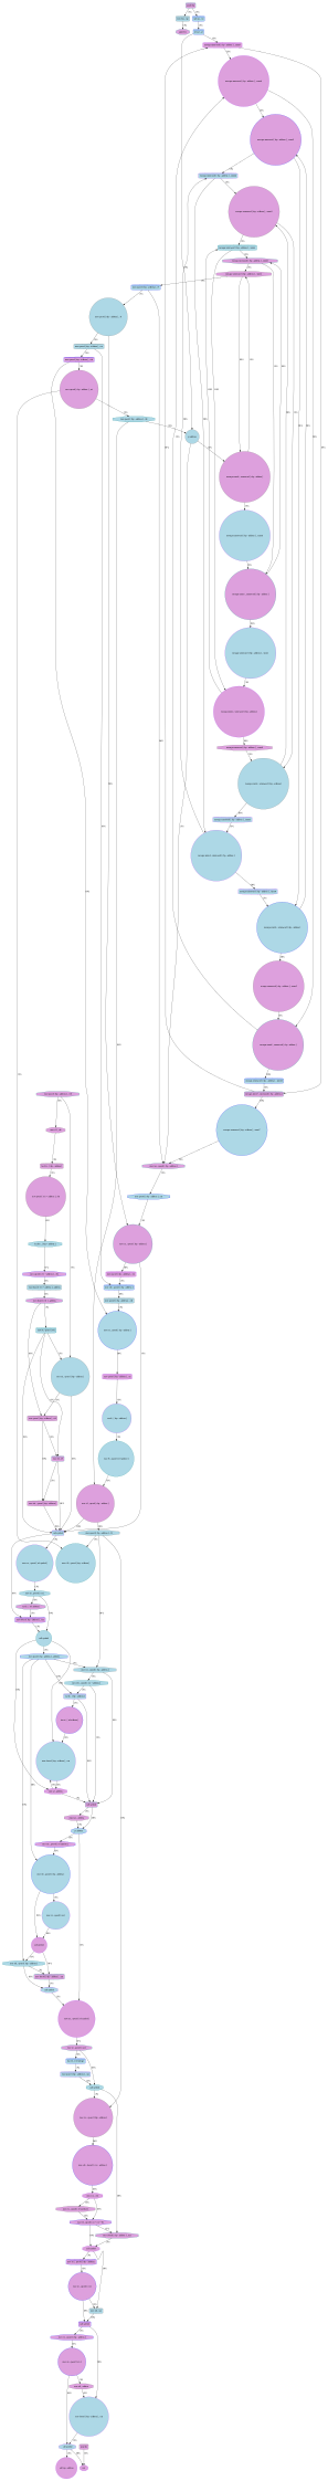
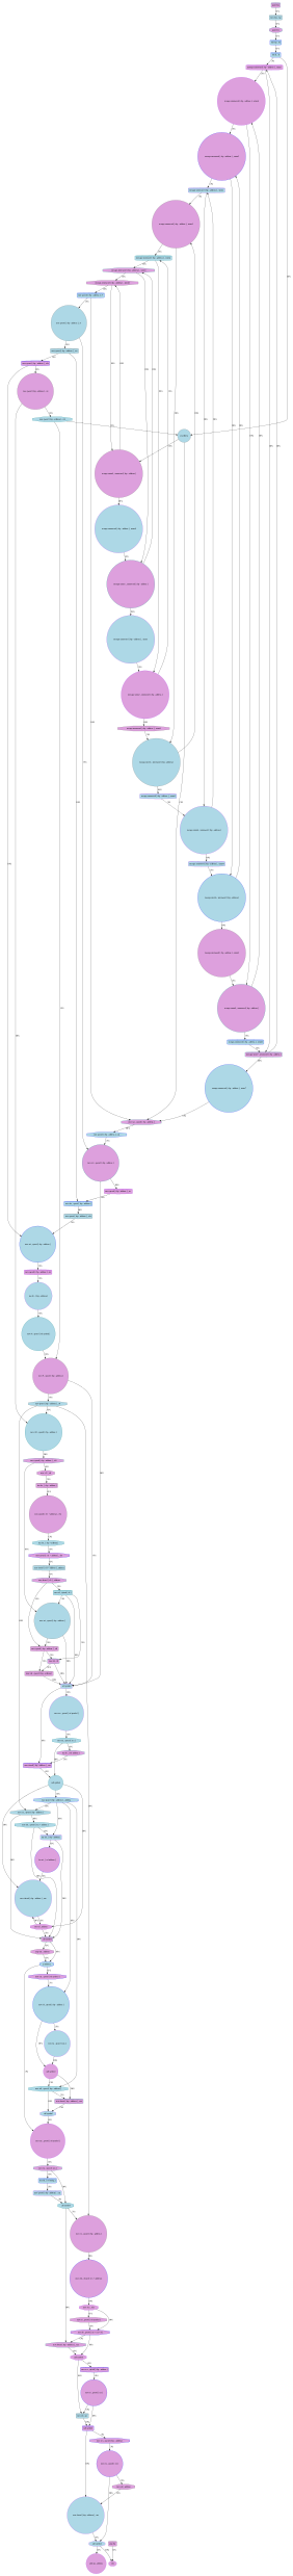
  digraph {
    fontname="Liberation Serif"
    node [color=gray40 fillcolor=plum fontname="Liberation Serif" shape=circle style=filled]
    edge [fontname="Liberation Serif"]
    n1 [color=teal label="push rbp" shape=cylinder]
    n2 [fillcolor=lightblue label="mov rbp , rsp" shape=cylinder]
    n3 [color=teal label="push rbx" shape=octagon]
    n4 [color=blue fillcolor=lightblue label="sub rsp , rsi" shape=cylinder]
    n5 [color=blue fillcolor=lightblue label="test al , al" shape=cylinder]
    n6 [color=purple label="movaps xmmword [ rbp - address ] , xmm7" shape=cylinder]
    n7 [fillcolor=lightblue label="je address"]
    n8 [color=purple label="movaps xmmword [ rbp - address ] , xmm6"]
    n9 [color=teal label="movaps xmm7 , xmmword [ rbp - address ]" shape=cylinder]
    n10 [label="movaps xmm0 , xmmword [ rbp - address ]"]
    n11 [color=teal label="mov rax , qword [ rbp - address ]" shape=octagon]
    n12 [color=blue label="movaps xmmword [ rbp - address ] , xmm5"]
    n13 [color=teal label="movaps xmm6 , xmmword [ rbp - address ]"]
    n14 [color=blue fillcolor=lightblue label="movaps xmmword [ rbp - address ] , xmm7"]
    n15 [color=purple fillcolor=lightblue label="movaps xmmword [ rbp - address ] , xmm4" shape=cylinder]
    n16 [color=blue fillcolor=lightblue label="movaps xmm5 , xmmword [ rbp - address ]"]
    n17 [color=blue fillcolor=lightblue label="movaps xmmword [ rbp - address ] , xmm6" shape=cylinder]
    n18 [label="movaps xmmword [ rbp - address ] , xmm3"]
    n19 [color=purple fillcolor=lightblue label="movaps xmm4 , xmmword [ rbp - address ]"]
    n20 [label="movaps xmmword [ rbp - address ] , xmm5"]
    n21 [color=teal fillcolor=lightblue label="movaps xmmword [ rbp - address ] , xmm2" shape=cylinder]
    n22 [fillcolor=lightblue label="movaps xmm3 , xmmword [ rbp - address ]"]
    n23 [color=purple fillcolor=lightblue label="movaps xmmword [ rbp - address ] , xmm4" shape=cylinder]
    n24 [color=teal label="movaps xmmword [ rbp - address ] , xmm1" shape=octagon]
    n25 [color=purple label="movaps xmm2 , xmmword [ rbp - address ]"]
    n26 [color=purple fillcolor=lightblue label="movaps xmmword [ rbp - address ] , xmm3" shape=cylinder]
    n27 [label="movaps xmmword [ rbp - address ] , xmm0" shape=octagon]
    n28 [color=teal label="movaps xmm1 , xmmword [ rbp - address ]"]
    n29 [label="movaps xmmword [ rbp - address ] , xmm2" shape=octagon]
    n30 [color=blue fillcolor=lightblue label="mov qword [ rbp - address ] , r9" shape=cylinder]
    n31 [color=purple fillcolor=lightblue label="movaps xmmword [ rbp - address ] , xmm1"]
    n32 [fillcolor=lightblue label="mov qword [ rbp - address ] , r8"]
    n33 [color=purple fillcolor=lightblue label="movaps xmmword [ rbp - address ] , xmm0"]
    n34 [fillcolor=lightblue label="mov qword [ rbp - address ] , rcx" shape=cylinder]
    n35 [color=teal label="mov rcx , qword [ rbp - address ]"]
    n36 [color=blue fillcolor=lightblue label="mov qword [ rbp - address ] , rax" shape=octagon]
    n37 [color=blue label="mov qword [ rbp - address ] , rdx" shape=cylinder]
    n38 [color=blue fillcolor=lightblue label="mov rdx , qword [ rbp - address ]" shape=cylinder]
    n39 [color=purple label="mov qword [ rbp - address ] , rcx" shape=cylinder]
    n40 [color=purple fillcolor=lightblue label="call symbol" shape=cylinder]
    n41 [label="mov qword [ rbp - address ] , rsi"]
    n42 [color=blue fillcolor=lightblue label="mov rsi , qword [ rbp - address ]"]
    n43 [fillcolor=lightblue label="mov qword [ rbp - address ] , rdx" shape=cylinder]
    n44 [color=teal fillcolor=lightblue label="mov qword [ rbp - address ] , rdi" shape=octagon]
    n45 [color=teal fillcolor=lightblue label="mov r10 , qword [ rbp - address ]"]
    n46 [color=purple label="mov qword [ rbp - address ] , rsi" shape=cylinder]
    n47 [label="mov r9 , qword [ rbp - address ]"]
    n48 [color=teal label="mov qword [ rbp - address ] , r10" shape=octagon]
    n49 [fillcolor=lightblue label="mov qword [ rbp - address ] , r9" shape=octagon]
    n50 [color=purple fillcolor=lightblue label="mov rcx , qword [ rel symbol ]"]
    n51 [color=blue label="mov dword [ rbp - address ] , eax" shape=cylinder]
    n52 [color=purple fillcolor=lightblue label="lea rdi , [ rbp - address ]"]
    n53 [color=teal fillcolor=lightblue label="mov r8 , qword [ rel symbol ]"]
    n54 [fillcolor=lightblue label="mov rcx , qword [ rbp - address ]" shape=octagon]
    n55 [label="mov rcx , qword [ rbp - address ]"]
    n56 [color=teal fillcolor=lightblue label="mov rdx , qword [ rcx + address ]" shape=octagon]
    n57 [color=teal label="call symbol" shape=cylinder]
    n58 [color=blue label="mov edx , dword [ rcx + address ]"]
    n59 [label="mov r11 , rdi" shape=octagon]
    n60 [fillcolor=lightblue label="mov rsi , qword [ rbp - address ]"]
    n61 [label="lea rbx , [ rbp - address ]" shape=cylinder]
    n62 [label="mov qword [ rbp - address ] , rdi" shape=cylinder]
    n63 [label="mov qword [ r11 + address ] , rbx"]
    n64 [color=teal fillcolor=lightblue label="lea rbx , [ rbp + address ]" shape=octagon]
    n65 [color=blue label="mov qword [ r11 + address ] , rbx" shape=octagon]
    n66 [fillcolor=lightblue label="mov dword [ r11 + address ] , address" shape=cylinder]
    n67 [color=teal label="mov dword [ r11 ] , address" shape=octagon]
    n68 [color=teal fillcolor=lightblue label="mov r8 , qword [ r8 ]" shape=cylinder]
    n69 [color=teal label="mov rdi , r8" shape=cylinder]
    n70 [label="mov rdx , qword [ rbp - address ]" shape=cylinder]
    n71 [color=teal fillcolor=lightblue label="mov rsi , qword [ rcx ]" shape=octagon]
    n72 [color=teal fillcolor=lightblue label="call symbol"]
    n73 [color=teal label="lea rdi , [ rel address ]" shape=octagon]
    n74 [color=blue fillcolor=lightblue label="mov qword [ rbp - address ] , address" shape=octagon]
    n75 [color=purple fillcolor=lightblue label="mov dword [ rbp - address ] , eax"]
    n76 [color=purple label="mov al , address" shape=octagon]
    n77 [color=purple fillcolor=lightblue label="lea rdi , [ rbp - address ]" shape=cylinder]
    n78 [color=blue fillcolor=lightblue label="mov rdi , qword [ rbp - address ]"]
    n79 [color=teal fillcolor=lightblue label="mov rdi , qword [ rbp - address ]" shape=octagon]
    n80 [color=blue label="lea rsi , [ rel address ]"]
    n81 [color=purple fillcolor=lightblue label="mov rsi , qword [ rax ]"]
    n82 [color=purple label="call symbol"]
    n83 [color=teal label="mov dword [ rbp - address ] , eax" shape=cylinder]
    n84 [color=purple fillcolor=lightblue label="call symbol" shape=octagon]
    n85 [label="cmp eax , address" shape=octagon]
    n86 [color=blue fillcolor=lightblue label="je address" shape=octagon]
    n87 [color=purple label="mov rax , qword [ rel symbol ]"]
    n88 [color=blue label="mov rax , qword [ rel symbol ]" shape=octagon]
    n89 [color=teal label="mov rsi , qword [ rax ]" shape=octagon]
    n90 [color=blue fillcolor=lightblue label="lea rdi , [ rel string ]" shape=cylinder]
    n91 [color=teal fillcolor=lightblue label="call symbol" shape=octagon]
    n92 [color=purple fillcolor=lightblue label="mov qword [ rbp - address ] , rax" shape=cylinder]
    n93 [color=teal label="mov dword [ rbp - address ] , eax" shape=octagon]
    n94 [color=purple label="call symbol" shape=octagon]
    n95 [color=purple label="mov ecx , edx" shape=octagon]
    n96 [label="mov rsi , qword [ rel symbol ]" shape=octagon]
    n97 [color=blue label="mov rdi , qword [ rsi + rcx * 8 ]" shape=octagon]
    n98 [color=blue label="mov rcx , qword [ rbp - address ]" shape=cylinder]
    n99 [fillcolor=lightblue label="mov rdi , rax" shape=cylinder]
    n100 [color=blue label="mov rsi , qword [ rcx ]"]
    n101 [color=blue label="call symbol" shape=cylinder]
    n102 [color=blue label="mov rcx , qword [ rbp - address ]" shape=octagon]
    n103 [color=purple fillcolor=lightblue label="mov dword [ rbp - address ] , eax"]
    n104 [color=blue label="mov rsi , qword [ rcx ]"]
    n105 [color=purple fillcolor=lightblue label="call symbol" shape=octagon]
    n106 [label="mov edi , address" shape=octagon]
    n107 [color=purple label="add rsp , address"]
    n108 [color=purple label=retn shape=octagon]
    n109 [label="pop rbp" shape=cylinder]
    n1 -> n2 [label=CFG]
    n2 -> n3 [label=CFG]
-   n1 -> n4 [label=CFG]
+   n3 -> n4 [label=CFG]
    n4 -> n5 [label=CFG]
    n5 -> n6 [label=CFG]
    n5 -> n7 [label=DFG]
    n6 -> n8 [label=CFG]
    n6 -> n9 [label=DFG]
    n7 -> n10 [label=CFG]
    n7 -> n11 [label=CFG]
    n8 -> n12 [label=CFG]
    n8 -> n13 [label=DFG]
    n9 -> n6 [label=DFG]
    n9 -> n14 [label=DFG]
    n10 -> n27 [label=DFG]
    n10 -> n33 [label=DFG]
    n11 -> n36 [label=DFG]
    n12 -> n15 [label=CFG]
    n12 -> n16 [label=DFG]
    n13 -> n8 [label=DFG]
    n13 -> n17 [label=DFG]
    n14 -> n11 [label=CFG]
    n15 -> n18 [label=CFG]
    n15 -> n19 [label=DFG]
    n16 -> n12 [label=DFG]
    n16 -> n20 [label=DFG]
    n17 -> n9 [label=CFG]
    n18 -> n21 [label=CFG]
    n18 -> n22 [label=DFG]
    n19 -> n15 [label=DFG]
    n19 -> n23 [label=DFG]
    n20 -> n13 [label=CFG]
    n21 -> n24 [label=CFG]
    n21 -> n25 [label=DFG]
    n22 -> n18 [label=DFG]
    n22 -> n26 [label=DFG]
    n23 -> n16 [label=CFG]
    n24 -> n27 [label=CFG]
    n24 -> n28 [label=DFG]
    n25 -> n21 [label=DFG]
    n25 -> n29 [label=DFG]
    n26 -> n19 [label=CFG]
    n27 -> n10 [label=DFG]
    n27 -> n30 [label=CFG]
    n28 -> n24 [label=DFG]
    n28 -> n31 [label=DFG]
    n29 -> n22 [label=CFG]
    n30 -> n11 [label=DFG]
    n30 -> n32 [label=CFG]
    n31 -> n25 [label=CFG]
    n32 -> n34 [label=CFG]
    n32 -> n35 [label=DFG]
    n33 -> n28 [label=CFG]
    n34 -> n37 [label=CFG]
    n34 -> n38 [label=DFG]
    n35 -> n39 [label=DFG]
    n35 -> n40 [label=DFG]
    n36 -> n35 [label=CFG]
    n37 -> n41 [label=CFG]
    n37 -> n42 [label=DFG]
    n38 -> n43 [label=DFG]
    n39 -> n38 [label=CFG]
    n40 -> n50 [label=CFG]
    n40 -> n51 [label=DFG]
    n41 -> n44 [label=CFG]
    n41 -> n45 [label=DFG]
    n42 -> n46 [label=DFG]
    n43 -> n42 [label=CFG]
    n44 -> n7 [label=CFG]
    n44 -> n47 [label=DFG]
+   n45 -> n48 [label=DFG]
    n46 -> n52 [label=CFG]
    n47 -> n40 [label=DFG]
    n47 -> n49 [label=DFG]
    n48 -> n59 [label=CFG]
    n48 -> n60 [label=DFG]
    n49 -> n45 [label=CFG]
    n49 -> n54 [label=DFG]
    n49 -> n55 [label=DFG]
    n50 -> n71 [label=CFG]
    n51 -> n72 [label=CFG]
    n52 -> n53 [label=CFG]
    n53 -> n47 [label=CFG]
    n54 -> n56 [label=DFG]
    n54 -> n57 [label=DFG]
    n55 -> n58 [label=DFG]
    n56 -> n57 [label=DFG]
    n56 -> n77 [label=CFG]
    n57 -> n85 [label=CFG]
    n57 -> n86 [label=DFG]
    n58 -> n95 [label=DFG]
    n59 -> n61 [label=CFG]
    n60 -> n40 [label=DFG]
    n60 -> n62 [label=CFG]
    n61 -> n63 [label=CFG]
    n62 -> n69 [label=CFG]
    n62 -> n70 [label=DFG]
    n63 -> n64 [label=CFG]
    n64 -> n65 [label=CFG]
    n65 -> n66 [label=CFG]
    n66 -> n67 [label=CFG]
    n67 -> n62 [label=DFG]
    n67 -> n68 [label=CFG]
    n68 -> n40 [label=DFG]
    n68 -> n60 [label=CFG]
    n68 -> n69 [label=CFG]
    n69 -> n40 [label=DFG]
    n69 -> n70 [label=CFG]
    n70 -> n40 [label=DFG]
    n71 -> n72 [label=DFG]
    n71 -> n73 [label=CFG]
    n72 -> n74 [label=CFG]
    n72 -> n75 [label=DFG]
    n72 -> n76 [label=DFG]
    n73 -> n51 [label=CFG]
    n74 -> n54 [label=CFG]
    n74 -> n77 [label=DFG]
    n74 -> n78 [label=DFG]
    n74 -> n79 [label=DFG]
    n75 -> n76 [label=CFG]
    n76 -> n57 [label=CFG]
    n76 -> n75 [label=DFG]
    n77 -> n57 [label=DFG]
    n77 -> n80 [label=CFG]
    n78 -> n81 [label=CFG]
    n78 -> n82 [label=DFG]
    n79 -> n83 [label=CFG]
    n79 -> n84 [label=DFG]
    n80 -> n75 [label=CFG]
    n81 -> n82 [label=DFG]
    n82 -> n79 [label=CFG]
    n82 -> n83 [label=DFG]
    n83 -> n84 [label=CFG]
    n84 -> n87 [label=CFG]
    n85 -> n86 [label=CFG]
    n86 -> n87 [label=CFG]
    n86 -> n88 [label=CFG]
    n87 -> n89 [label=CFG]
    n88 -> n78 [label=CFG]
    n89 -> n90 [label=CFG]
    n89 -> n91 [label=DFG]
    n90 -> n92 [label=CFG]
    n91 -> n55 [label=CFG]
    n91 -> n93 [label=DFG]
    n92 -> n91 [label=CFG]
    n93 -> n94 [label=CFG]
    n94 -> n98 [label=CFG]
    n94 -> n99 [label=DFG]
    n95 -> n96 [label=CFG]
    n95 -> n97 [label=DFG]
    n96 -> n97 [label=CFG]
    n97 -> n93 [label=CFG]
    n97 -> n94 [label=DFG]
    n98 -> n100 [label=CFG]
    n99 -> n101 [label=DFG]
    n100 -> n99 [label=CFG]
    n100 -> n101 [label=DFG]
    n101 -> n102 [label=CFG]
    n101 -> n103 [label=DFG]
    n102 -> n104 [label=CFG]
    n103 -> n105 [label=CFG]
    n104 -> n105 [label=DFG]
    n104 -> n106 [label=CFG]
    n105 -> n107 [label=CFG]
    n105 -> n108 [label=DFG]
    n106 -> n103 [label=CFG]
    n109 -> n108 [label=CFG]
  }
